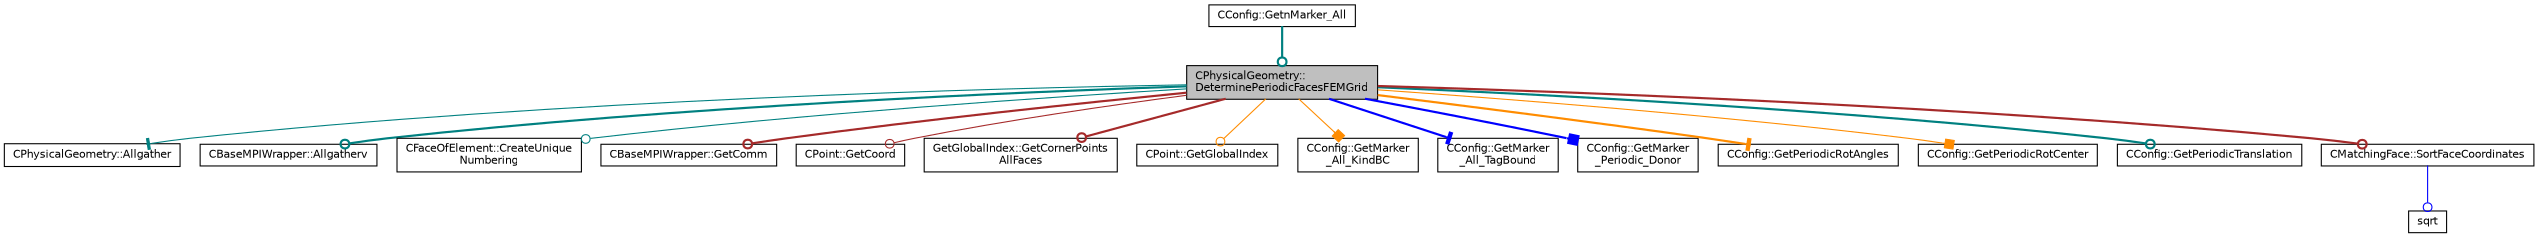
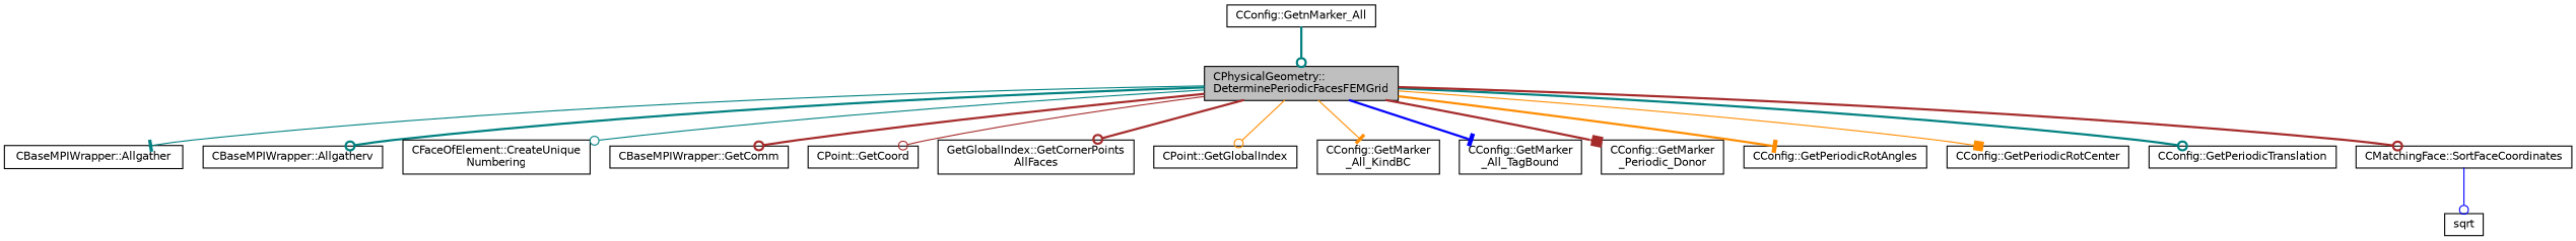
  digraph {
    rankdir=TB
    node [color=black fillcolor=white fontname=Helvetica fontsize=10 shape=record style=filled]
    edge [arrowhead=odot color=teal fontname=Helvetica fontsize=10 labelfontname=Helvetica labelfontsize=10 style=bold]
    n1 [fillcolor=grey75 fontcolor=black height=0.2 label="CPhysicalGeometry::\lDeterminePeriodicFacesFEMGrid" width=0.4]
-   n2 [height=0.2 label="CPhysicalGeometry::Allgather" width=0.4]
+   n2 [height=0.2 label="CBaseMPIWrapper::Allgather" width=0.4]
    n3 [height=0.2 label="CBaseMPIWrapper::Allgatherv" width=0.4]
    n4 [height=0.2 label="CFaceOfElement::CreateUnique\lNumbering" width=0.4]
    n5 [height=0.2 label="CBaseMPIWrapper::GetComm" width=0.4]
    n6 [height=0.2 label="CPoint::GetCoord" width=0.4]
    n7 [height=0.2 label="GetGlobalIndex::GetCornerPoints\lAllFaces" width=0.4]
    n8 [height=0.2 label="CPoint::GetGlobalIndex" width=0.4]
    n9 [height=0.2 label="CConfig::GetMarker\l_All_KindBC" width=0.4]
    n10 [height=0.2 label="CConfig::GetMarker\l_All_TagBound" width=0.4]
    n11 [height=0.2 label="CConfig::GetMarker\l_Periodic_Donor" width=0.4]
    n12 [height=0.2 label="CConfig::GetPeriodicRotAngles" width=0.4]
    n13 [height=0.2 label="CConfig::GetPeriodicRotCenter" width=0.4]
    n14 [height=0.2 label="CConfig::GetPeriodicTranslation" width=0.4]
    n15 [height=0.2 label="CMatchingFace::SortFaceCoordinates" width=0.4]
    n16 [height=0.2 label="CConfig::GetnMarker_All" width=0.4]
    n17 [height=0.2 label=sqrt width=0.4]
    n1 -> n2 [arrowhead=tee style=solid]
    n1 -> n3
    n1 -> n4 [style=solid]
    n1 -> n5 [color=brown]
    n1 -> n6 [color=brown style=solid]
    n1 -> n7 [color=brown]
    n1 -> n8 [color=darkorange style=solid]
-   n1 -> n9 [arrowhead=box color=darkorange style=solid]
+   n1 -> n9 [arrowhead=tee color=darkorange style=solid]
    n1 -> n10 [arrowhead=tee color=blue]
-   n1 -> n11 [arrowhead=box color=blue]
+   n1 -> n11 [arrowhead=box color=brown]
    n1 -> n12 [arrowhead=tee color=darkorange]
    n1 -> n13 [arrowhead=box color=darkorange style=solid]
    n1 -> n14
    n1 -> n15 [color=brown]
    n15 -> n17 [color=blue style=solid]
    n16 -> n1
  }
